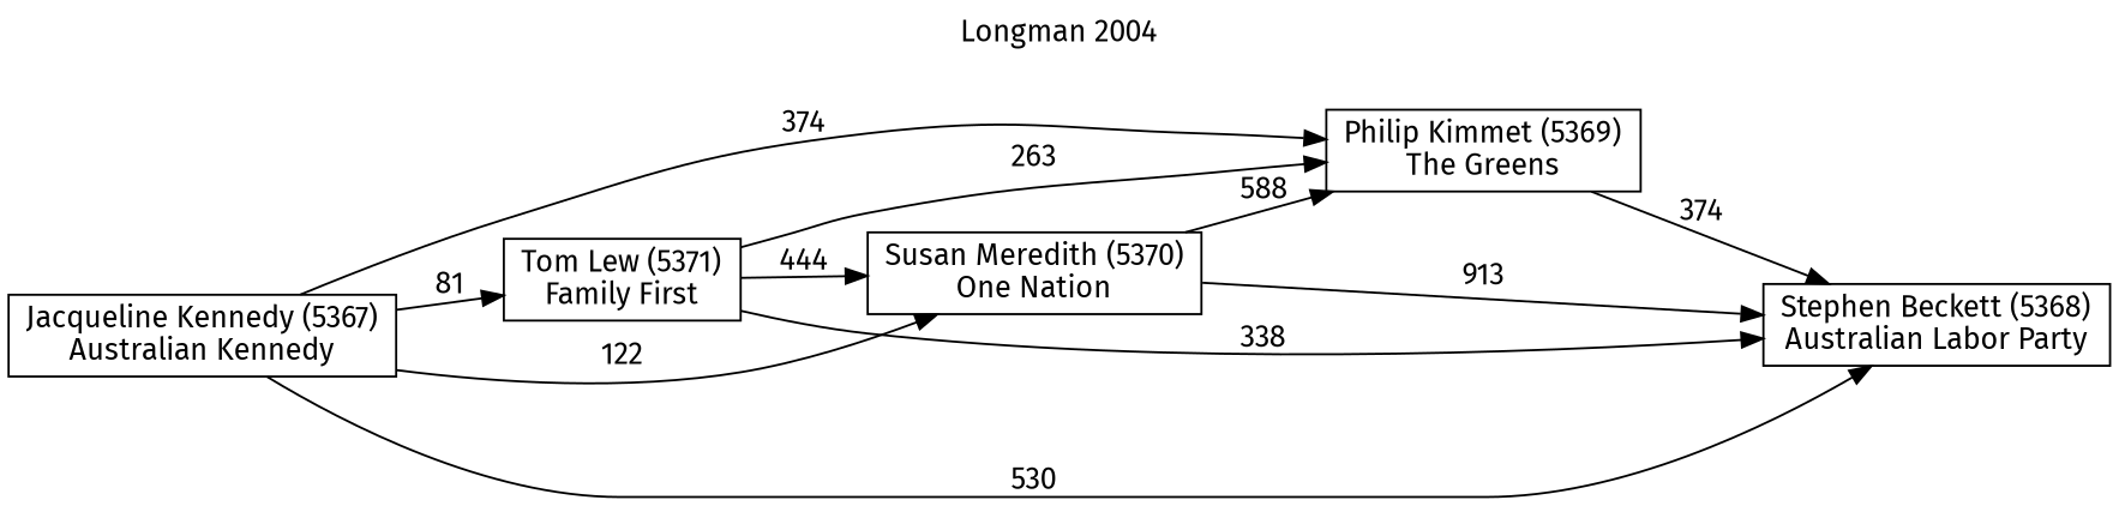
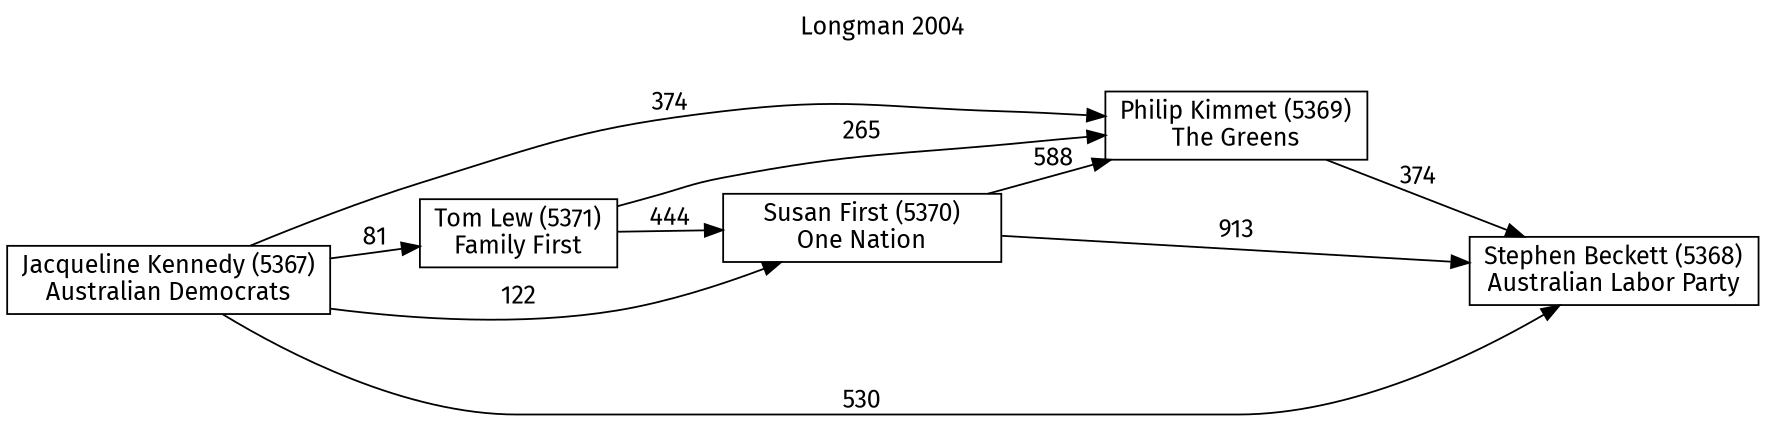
  digraph {
    fontname="Fira Sans"
    label="Longman 2004"
    labelloc=t
    mclimit=10
    rankdir=LR
    node [fontname="Fira Sans" shape=box]
    edge [fontname="Fira Sans"]
    n1 [label="Stephen Beckett (5368)\nAustralian Labor Party"]
    n2 [label="Philip Kimmet (5369)\nThe Greens"]
-   n3 [label="Susan Meredith (5370)\nOne Nation"]
+   n3 [label="Susan First (5370)\nOne Nation"]
    n4 [label="Tom Lew (5371)\nFamily First"]
-   n5 [label="Jacqueline Kennedy (5367)\nAustralian Kennedy"]
+   n5 [label="Jacqueline Kennedy (5367)\nAustralian Democrats"]
    n2 -> n1 [label=374]
    n3 -> n1 [label=913]
    n3 -> n2 [label=588]
-   n4 -> n1 [label=338]
-   n4 -> n2 [label=263]
+   n4 -> n2 [label=265]
    n4 -> n3 [label=444]
    n5 -> n1 [label=530]
    n5 -> n2 [label=374]
    n5 -> n3 [label=122]
    n5 -> n4 [label=81]
  }
